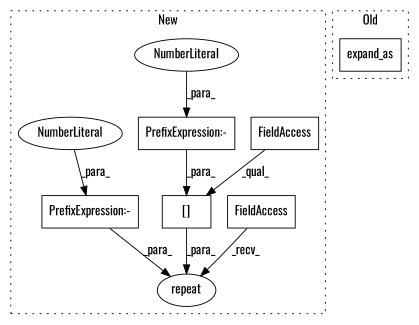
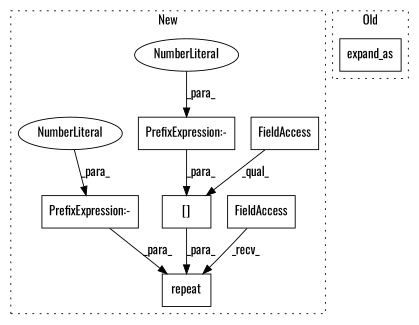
  digraph {
    fontname=Oswald
    node [a=32 fontname=Oswald l=1 shape=box]
    edge [fontname=Oswald]
-   n1 [l="7,1" label=repeat s="15468,15515" shape=ellipse]
+   n1 [l="7,1" label=repeat s="15468,15515"]
    n2 [a=22 l=9 label=FieldAccess s=15450]
    n3 [a=2 l="17,1" label="[]" s="15492,15511"]
    n4 [a=22 l=16 label=FieldAccess s=15492]
    n5 [a=38 label="PrefixExpression:-" s=15509]
    n6 [a=34 label=NumberLiteral s=15510 shape=ellipse]
    n7 [a=38 label="PrefixExpression:-" s=15513]
    n8 [a=34 label=NumberLiteral s=15514 shape=ellipse]
    n9 [l="10,1" label=expand_as s="15216,15240"]
    subgraph cluster_1 {
      label=New
      style=dotted
      n1
      n2
      n3
      n4
      n5
      n6
      n7
      n8
    }
    subgraph cluster_2 {
      label=Old
      style=dotted
      n9
    }
    n2 -> n1 [label=_recv_]
    n3 -> n1 [label=_para_]
    n4 -> n3 [label=_qual_]
    n5 -> n3 [label=_para_]
    n6 -> n5 [label=_para_]
    n7 -> n1 [label=_para_]
    n8 -> n7 [label=_para_]
  }
